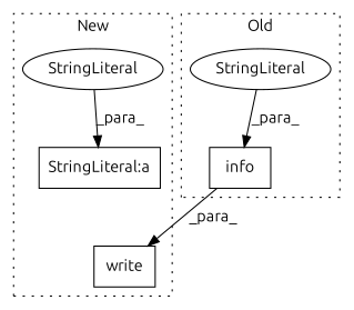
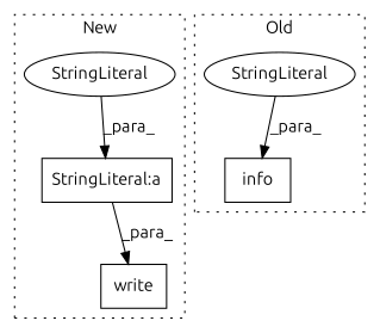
  digraph {
    fontname=Ubuntu
    node [a=32 fontname=Ubuntu shape=box]
    edge [fontname=Ubuntu]
    n1 [l="5,1" label=info s="1326,1394"]
    n2 [a=45 l=47 label=StringLiteral s=1331 shape=ellipse]
    n3 [l="6,1" label=write s="1346,1419"]
    n4 [a=27 l=3 label="StringLiteral:a" s=1401]
    n5 [a=45 l=49 label=StringLiteral s=1352 shape=ellipse]
    subgraph cluster_1 {
      label=Old
      style=dotted
      n1
      n2
    }
    subgraph cluster_2 {
      label=New
      style=dotted
      n3
      n4
      n5
    }
    n2 -> n1 [label=_para_]
-   n1 -> n3 [label=_para_]
+   n4 -> n3 [label=_para_]
    n5 -> n4 [label=_para_]
  }
